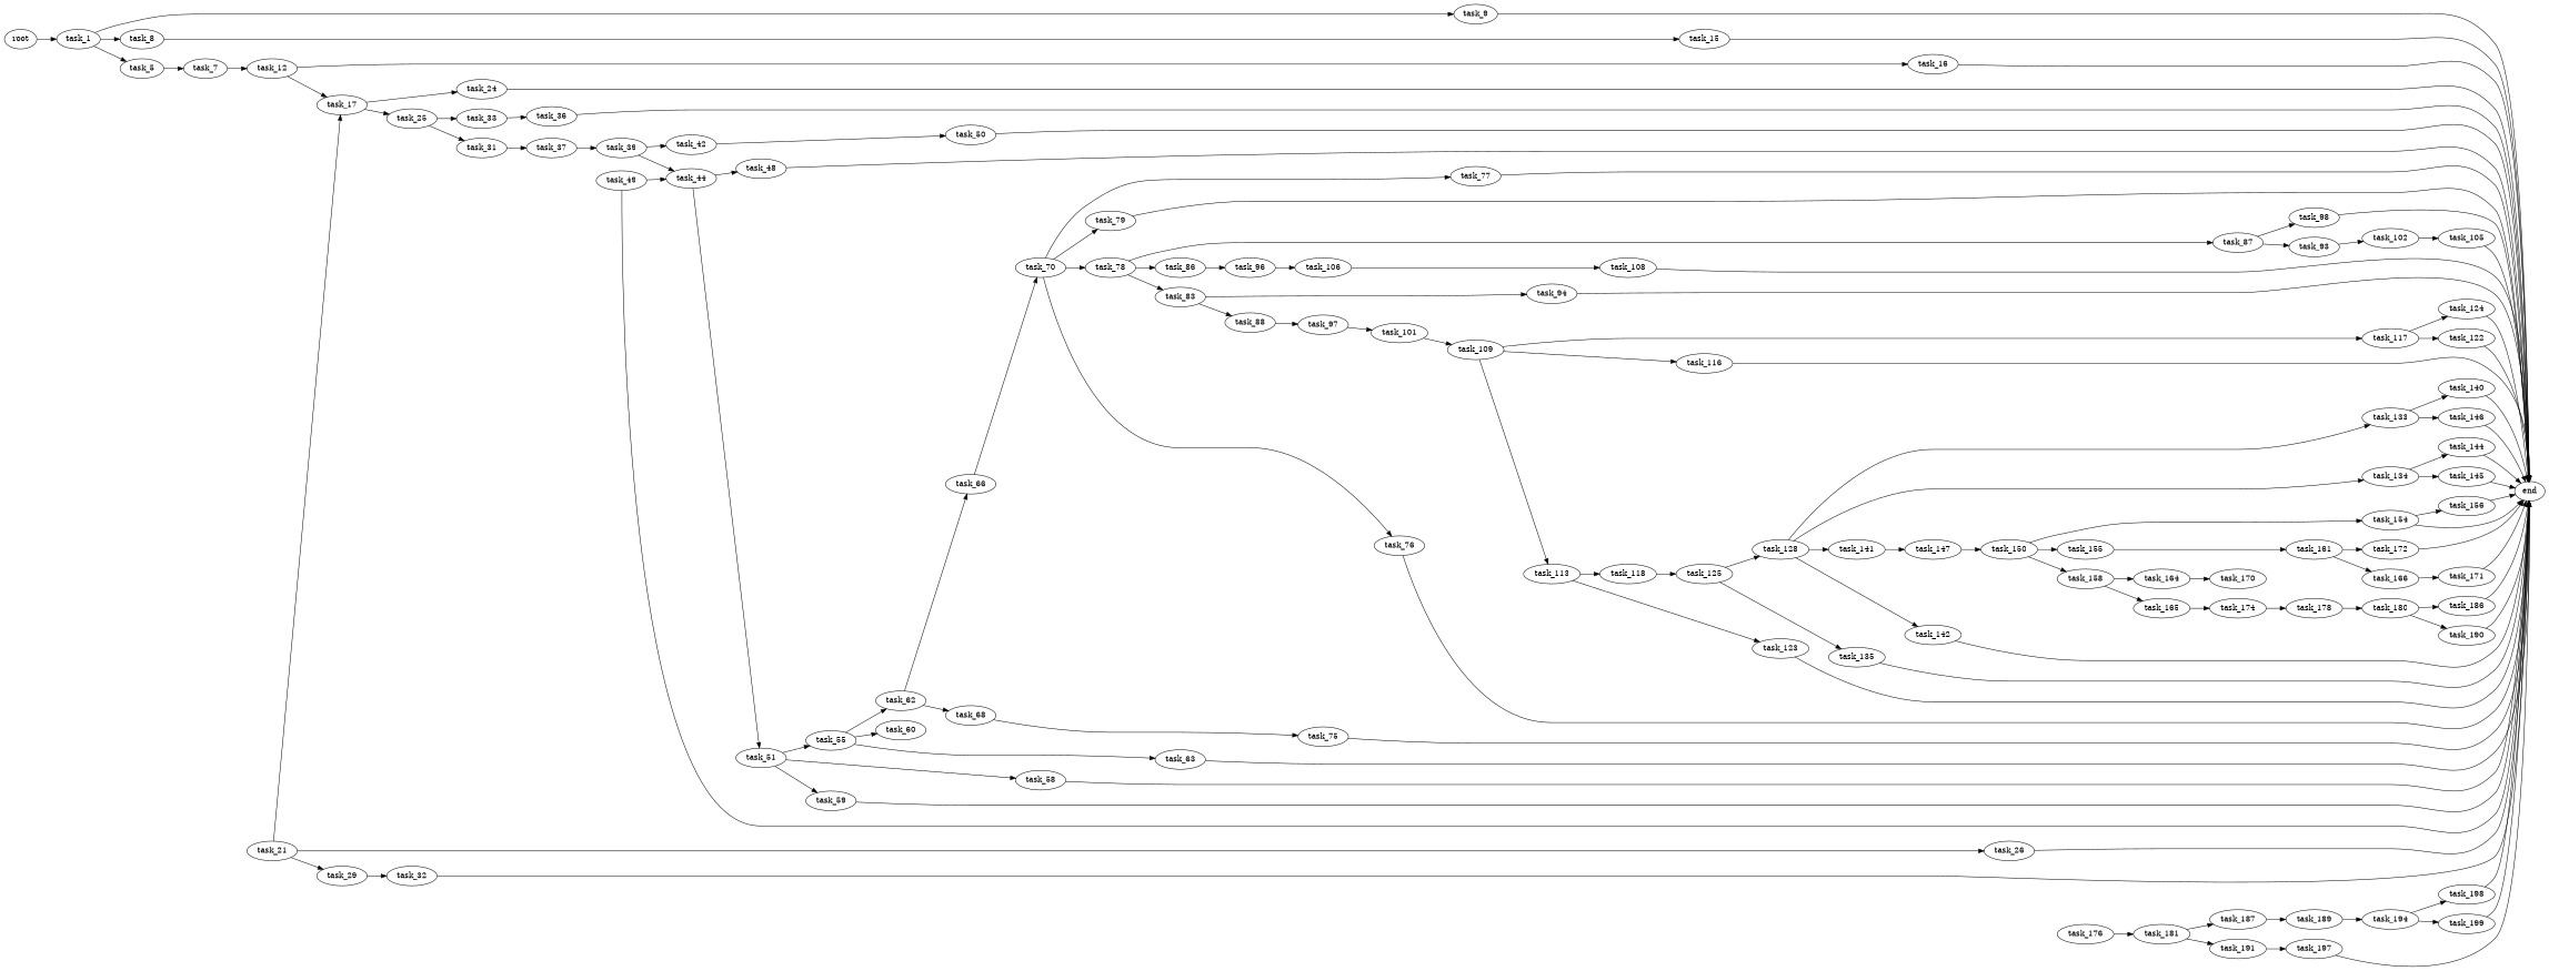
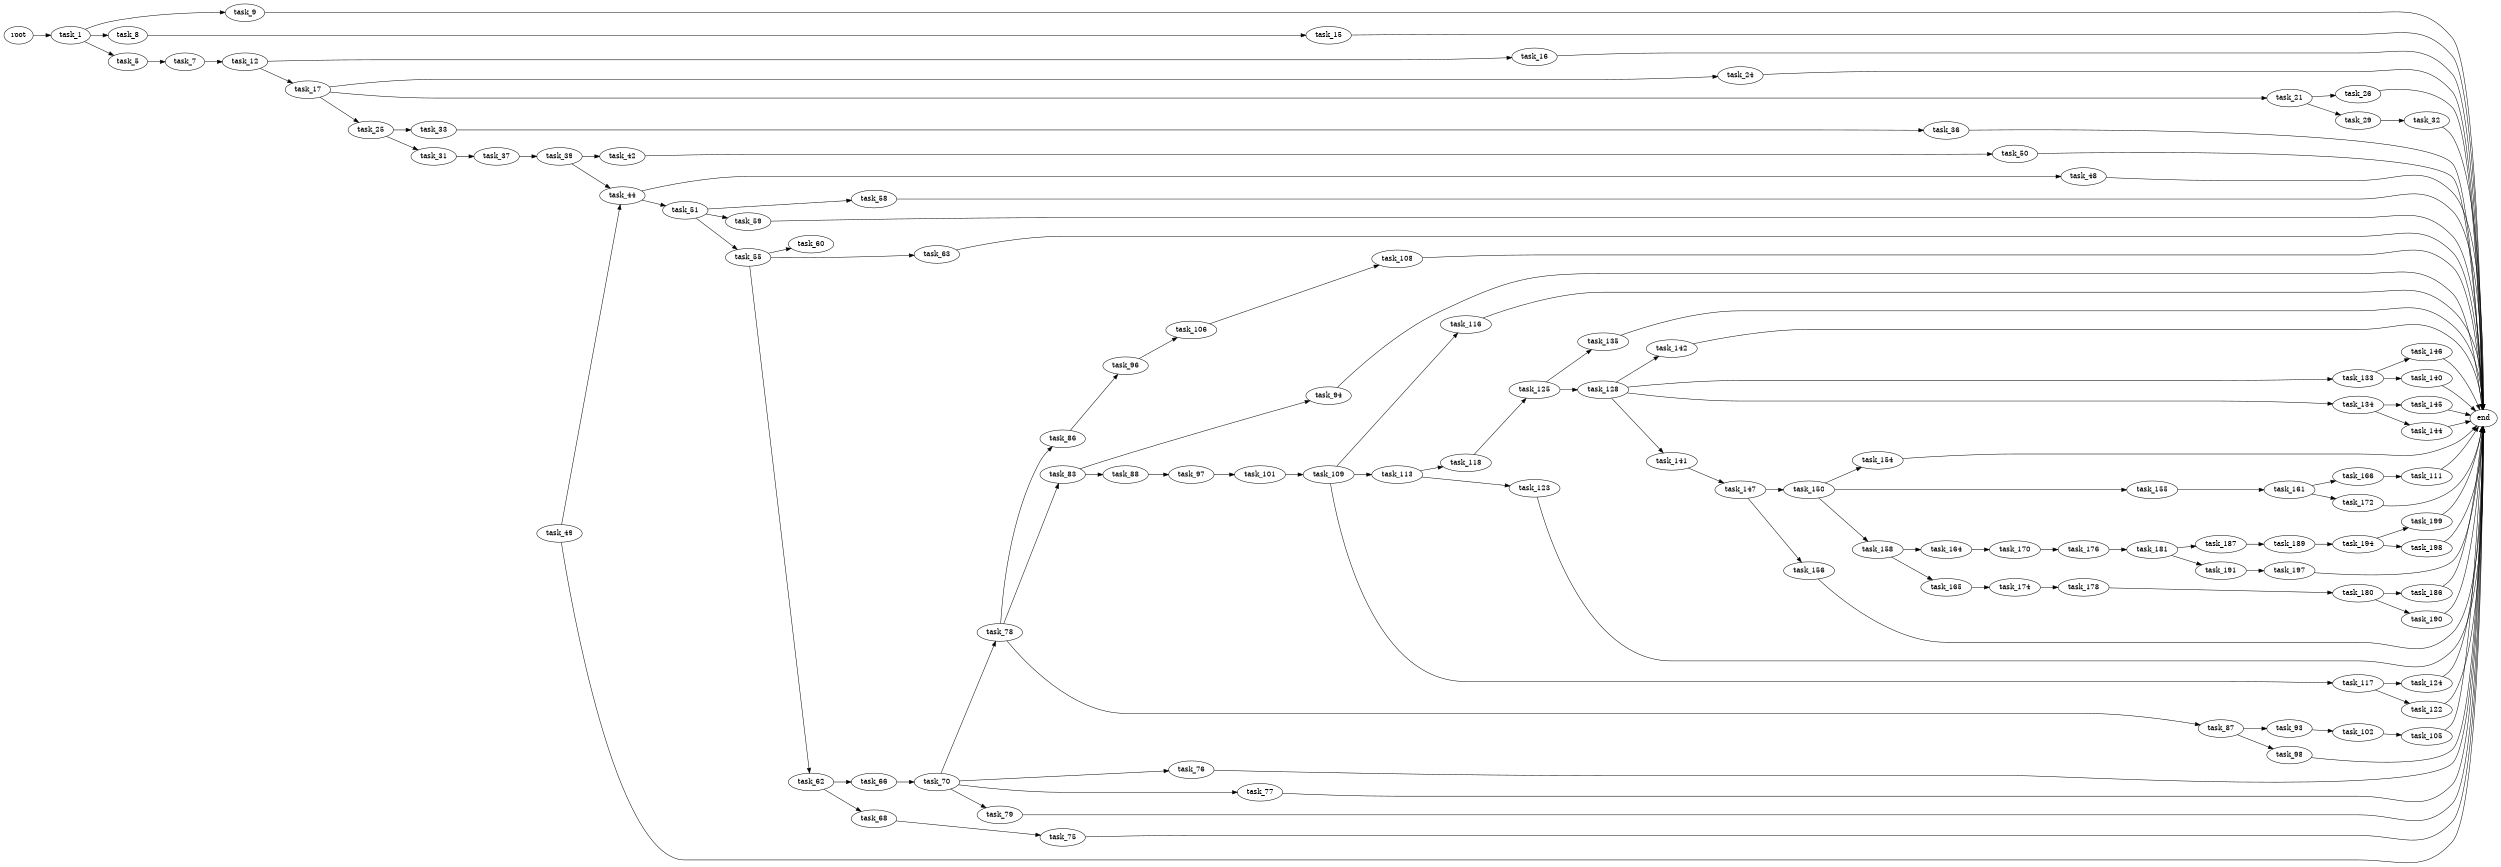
  digraph {
    rankdir=LR
    root
    task_1
    task_5
    task_8
    task_9
    task_7
    task_15
    end
    task_12
    task_16
    task_17
    task_21
    task_24
    task_25
    task_26
    task_29
    task_31
    task_33
    task_32
    task_37
    task_36
    task_39
    task_42
    task_44
    task_50
    task_48
    task_51
    task_49
    task_55
    task_58
    task_59
    task_60
    task_62
    task_63
    task_66
    task_68
    task_70
    task_75
    task_76
    task_77
    task_78
    task_79
    task_83
    task_86
    task_87
    task_88
    task_94
    task_96
    task_93
    task_98
    task_97
    task_106
    task_102
    task_101
    task_105
    task_108
    task_109
    task_113
    task_116
    task_117
    task_118
    task_123
    task_122
    task_124
    task_125
    task_128
    task_135
    task_133
    task_134
    task_141
    task_142
    task_140
    task_146
    task_144
    task_145
    task_147
    task_150
    task_156
    task_154
    task_155
    task_158
    task_161
    task_164
    task_165
    task_166
    task_172
    task_170
    task_174
-   task_171
+   task_171 [label=task_111]
    task_176
    task_178
    task_181
    task_180
    task_187
    task_191
    task_186
    task_190
    task_189
    task_197
    task_194
    task_198
    task_199
    root -> task_1
    task_1 -> task_5
    task_1 -> task_8
    task_1 -> task_9
    task_5 -> task_7
    task_8 -> task_15
    task_9 -> end
    task_7 -> task_12
    task_15 -> end
    task_12 -> task_16
    task_12 -> task_17
    task_16 -> end
-   task_21 -> task_17
+   task_17 -> task_21
    task_17 -> task_24
    task_17 -> task_25
    task_21 -> task_26
    task_21 -> task_29
    task_24 -> end
    task_25 -> task_31
    task_25 -> task_33
    task_26 -> end
    task_29 -> task_32
    task_31 -> task_37
    task_33 -> task_36
    task_32 -> end
    task_37 -> task_39
    task_36 -> end
    task_39 -> task_42
    task_39 -> task_44
    task_42 -> task_50
    task_44 -> task_48
    task_44 -> task_51
    task_50 -> end
    task_48 -> end
    task_51 -> task_55
    task_51 -> task_58
    task_51 -> task_59
    task_49 -> end
    task_49 -> task_44
    task_55 -> task_60
    task_55 -> task_62
    task_55 -> task_63
    task_58 -> end
    task_59 -> end
    task_62 -> task_66
    task_62 -> task_68
    task_63 -> end
    task_66 -> task_70
    task_68 -> task_75
    task_70 -> task_76
    task_70 -> task_77
    task_70 -> task_78
    task_70 -> task_79
    task_75 -> end
    task_76 -> end
    task_77 -> end
    task_78 -> task_83
    task_78 -> task_86
    task_78 -> task_87
    task_79 -> end
    task_83 -> task_88
    task_83 -> task_94
    task_86 -> task_96
    task_87 -> task_93
    task_87 -> task_98
    task_88 -> task_97
    task_94 -> end
    task_96 -> task_106
    task_93 -> task_102
    task_98 -> end
    task_97 -> task_101
    task_106 -> task_108
    task_102 -> task_105
    task_101 -> task_109
    task_105 -> end
    task_108 -> end
    task_109 -> task_113
    task_109 -> task_116
    task_109 -> task_117
    task_113 -> task_118
    task_113 -> task_123
    task_116 -> end
    task_117 -> task_122
    task_117 -> task_124
    task_118 -> task_125
    task_123 -> end
    task_122 -> end
    task_124 -> end
    task_125 -> task_128
    task_125 -> task_135
    task_128 -> task_133
    task_128 -> task_134
    task_128 -> task_141
    task_128 -> task_142
    task_135 -> end
    task_133 -> task_140
    task_133 -> task_146
    task_134 -> task_144
    task_134 -> task_145
    task_141 -> task_147
    task_142 -> end
    task_140 -> end
    task_146 -> end
    task_144 -> end
    task_145 -> end
    task_147 -> task_150
-   task_154 -> task_156
+   task_147 -> task_156
    task_150 -> task_154
    task_150 -> task_155
    task_150 -> task_158
    task_156 -> end
    task_154 -> end
    task_155 -> task_161
    task_158 -> task_164
    task_158 -> task_165
    task_161 -> task_166
    task_161 -> task_172
    task_164 -> task_170
    task_165 -> task_174
    task_166 -> task_171
    task_172 -> end
+   task_170 -> task_176
    task_174 -> task_178
    task_171 -> end
    task_176 -> task_181
    task_178 -> task_180
    task_181 -> task_187
    task_181 -> task_191
    task_180 -> task_186
    task_180 -> task_190
    task_187 -> task_189
    task_191 -> task_197
    task_186 -> end
    task_190 -> end
    task_189 -> task_194
    task_197 -> end
    task_194 -> task_198
    task_194 -> task_199
    task_198 -> end
    task_199 -> end
  }
